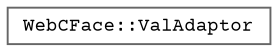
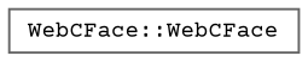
  digraph {
    rankdir=LR
    fontname="Courier Prime"
-   n1 [color=grey40 fillcolor=white fontname="Courier Prime" fontsize=10 height=0.2 label="WebCFace::ValAdaptor" shape=box style=filled width=0.4]
+   n1 [color=grey40 fillcolor=white fontname="Courier Prime" fontsize=10 height=0.2 label="WebCFace::WebCFace" shape=box style=filled width=0.4]
  }
